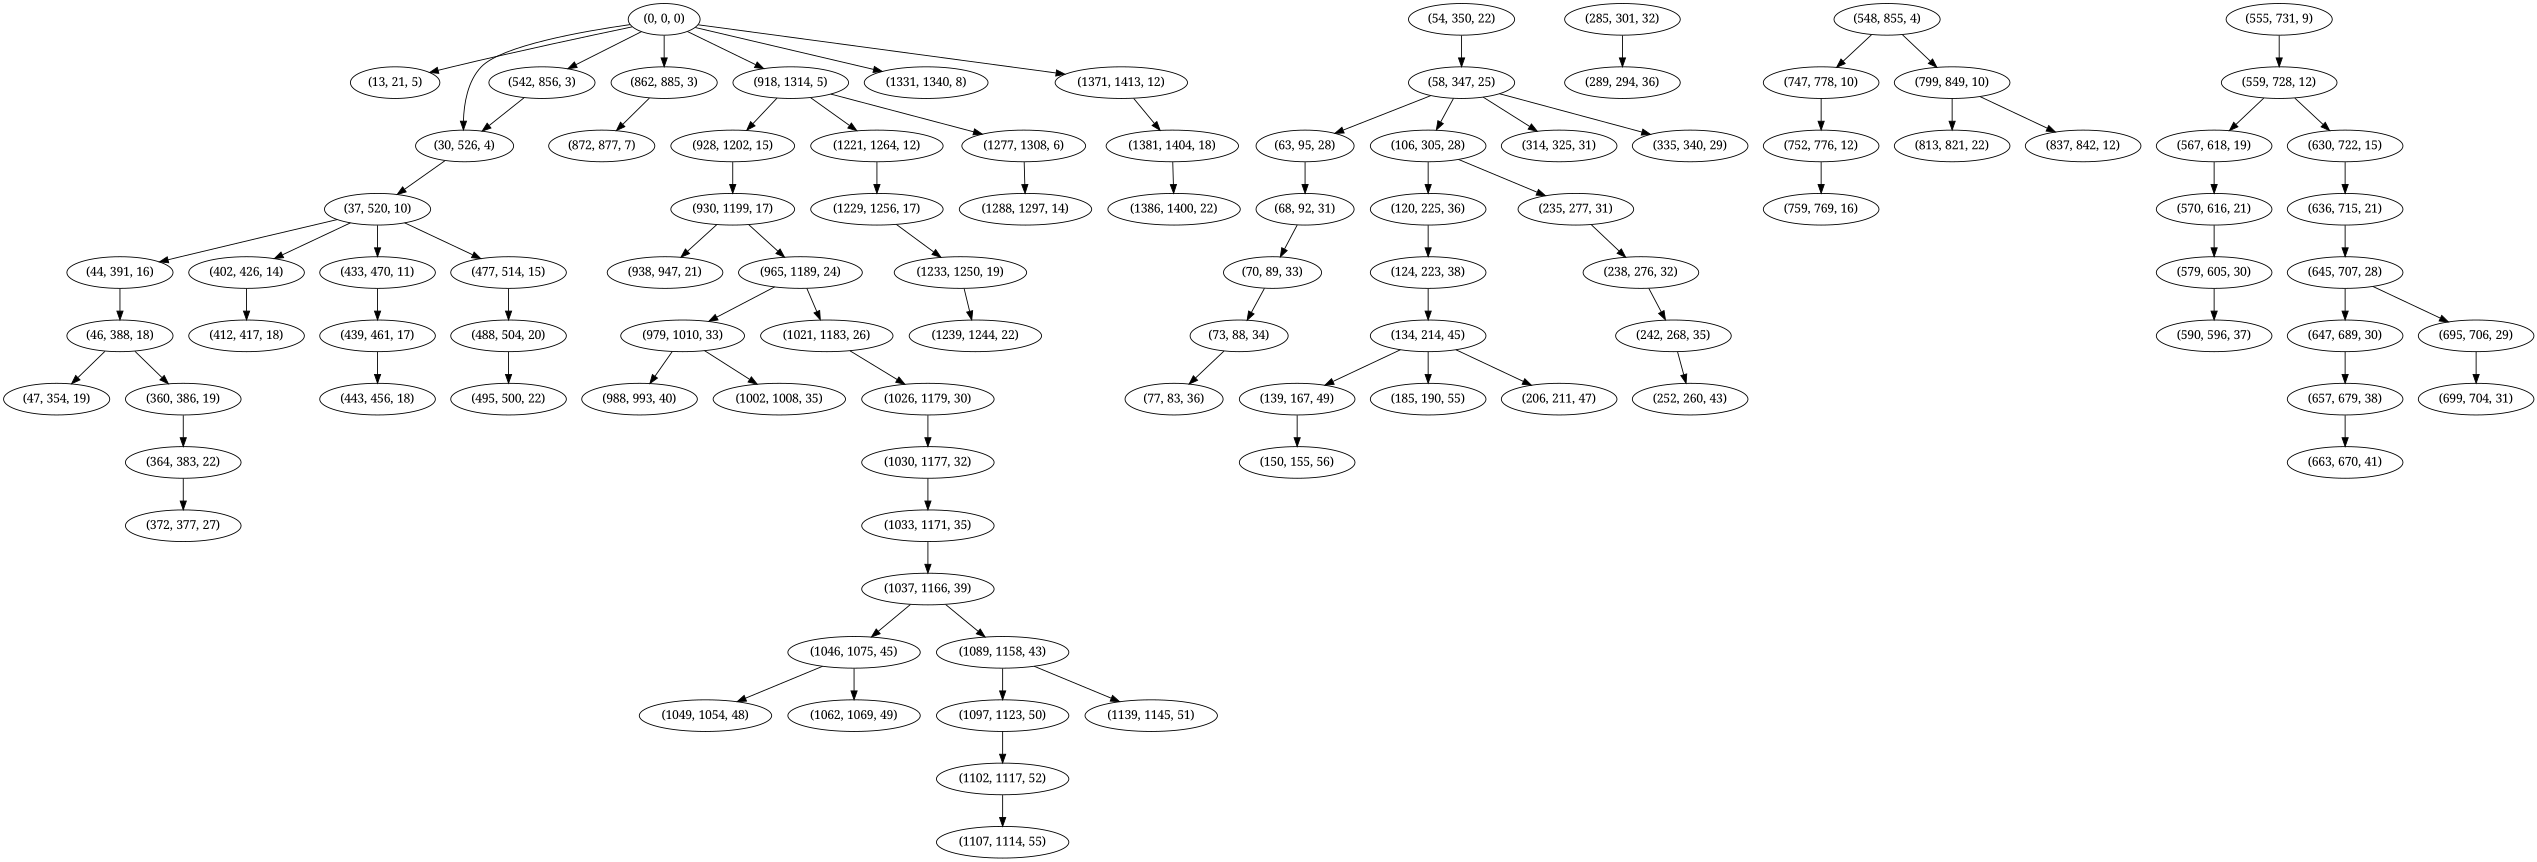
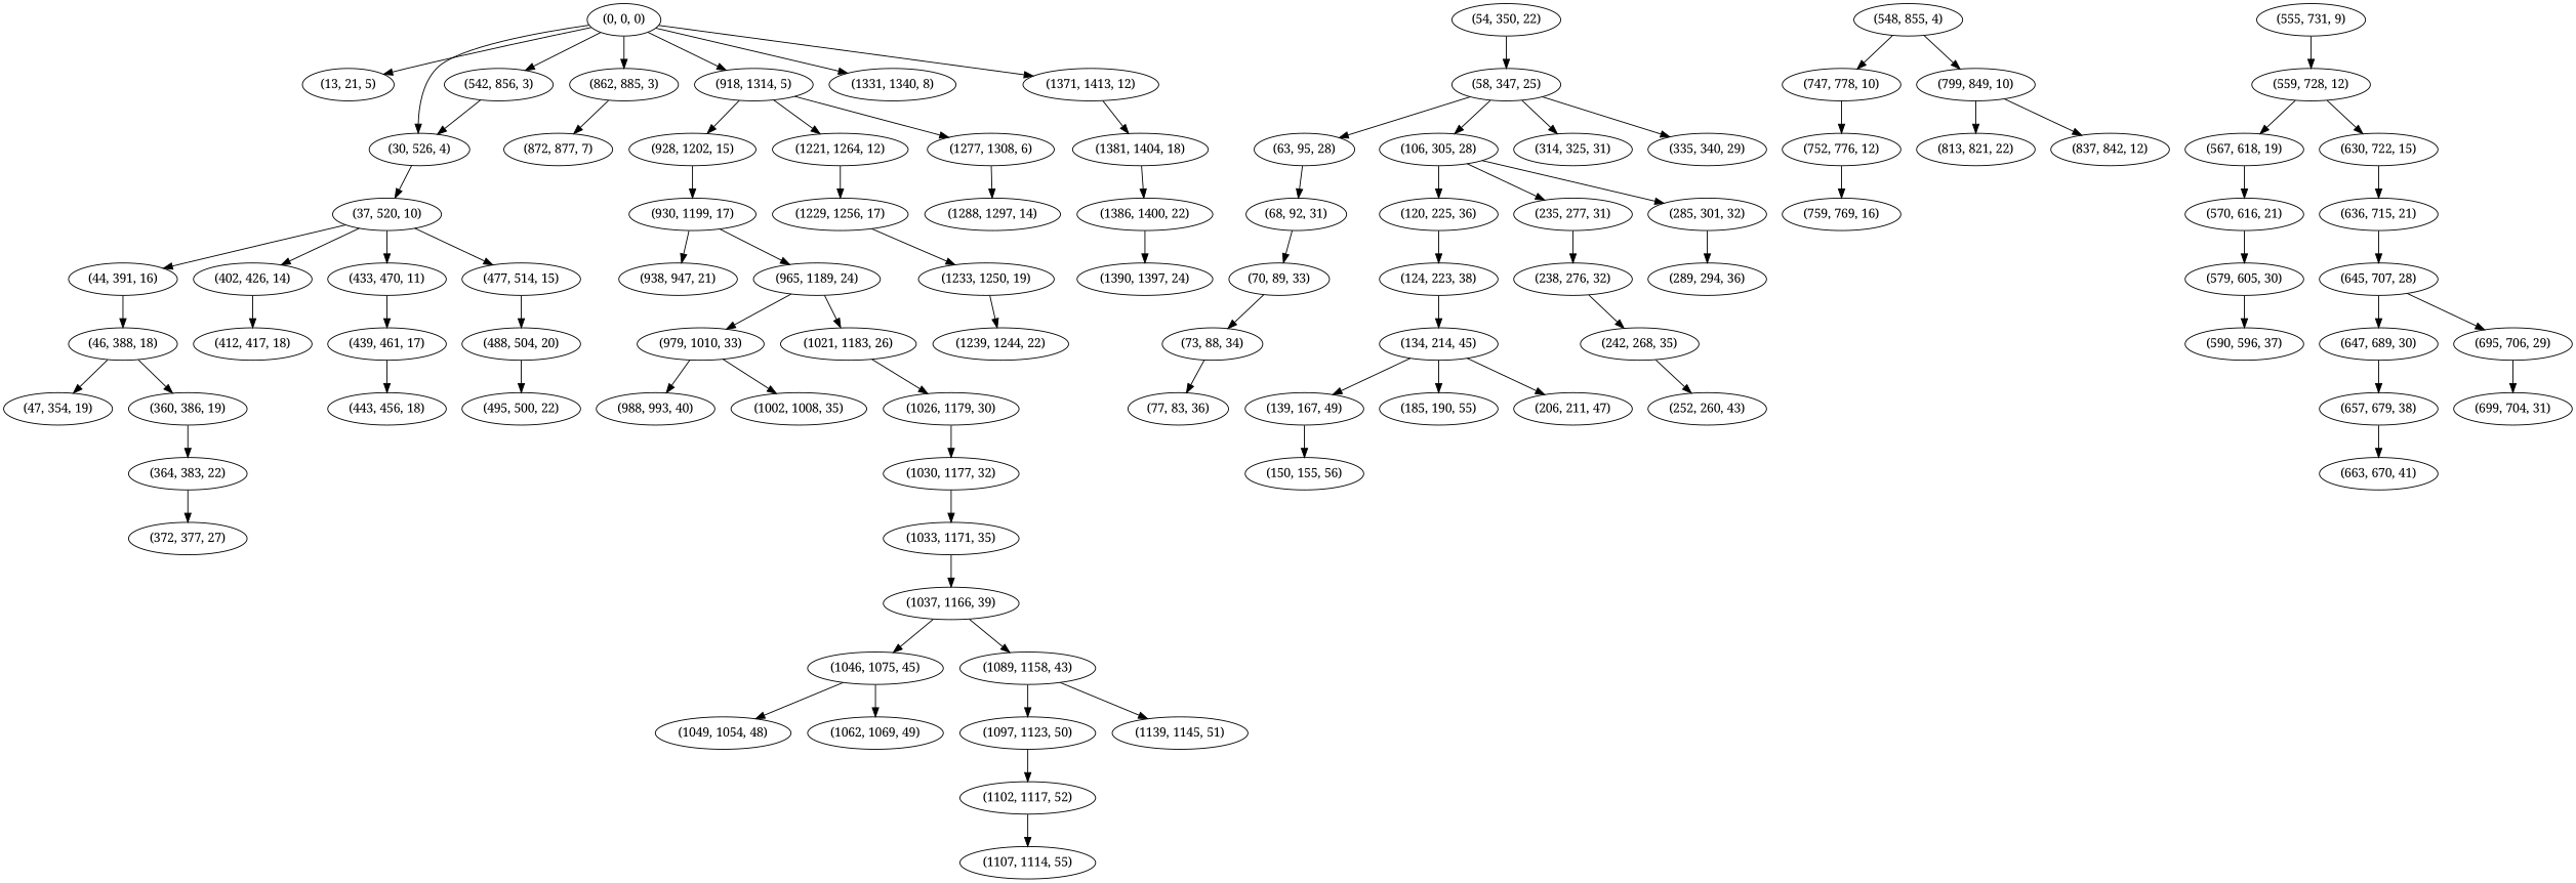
  digraph {
    fontname="Noto Serif"
    node [fontname="Noto Serif"]
    edge [fontname="Noto Serif"]
    "(0, 0, 0)"
    "(13, 21, 5)"
    "(30, 526, 4)"
    "(542, 856, 3)"
    "(862, 885, 3)"
    "(918, 1314, 5)"
    "(1331, 1340, 8)"
    "(1371, 1413, 12)"
    "(37, 520, 10)"
    "(872, 877, 7)"
    "(928, 1202, 15)"
    "(1221, 1264, 12)"
    "(1277, 1308, 6)"
    "(1381, 1404, 18)"
    "(44, 391, 16)"
    "(402, 426, 14)"
    "(433, 470, 11)"
    "(477, 514, 15)"
    "(46, 388, 18)"
    "(412, 417, 18)"
    "(439, 461, 17)"
    n22 [label="(488, 504, 20)"]
    "(47, 354, 19)"
    "(360, 386, 19)"
    "(364, 383, 22)"
    "(54, 350, 22)"
    "(58, 347, 25)"
    "(63, 95, 28)"
    "(106, 305, 28)"
    "(314, 325, 31)"
    "(335, 340, 29)"
    "(68, 92, 31)"
    "(120, 225, 36)"
    "(235, 277, 31)"
    "(285, 301, 32)"
    "(70, 89, 33)"
    "(73, 88, 34)"
    "(77, 83, 36)"
    "(124, 223, 38)"
    "(238, 276, 32)"
    "(289, 294, 36)"
    "(134, 214, 45)"
    "(139, 167, 49)"
    "(185, 190, 55)"
    "(206, 211, 47)"
    "(150, 155, 56)"
    "(242, 268, 35)"
    "(252, 260, 43)"
    "(372, 377, 27)"
    "(443, 456, 18)"
    "(495, 500, 22)"
    "(548, 855, 4)"
    "(747, 778, 10)"
    "(799, 849, 10)"
    "(752, 776, 12)"
    "(813, 821, 22)"
    "(837, 842, 12)"
    "(555, 731, 9)"
    "(559, 728, 12)"
    "(567, 618, 19)"
    "(630, 722, 15)"
    "(570, 616, 21)"
    "(636, 715, 21)"
    "(579, 605, 30)"
    "(590, 596, 37)"
    "(645, 707, 28)"
    "(647, 689, 30)"
    "(695, 706, 29)"
    "(657, 679, 38)"
    "(699, 704, 31)"
    "(663, 670, 41)"
    "(759, 769, 16)"
    "(930, 1199, 17)"
    "(1229, 1256, 17)"
    "(1288, 1297, 14)"
    "(938, 947, 21)"
    "(965, 1189, 24)"
    "(979, 1010, 33)"
    "(1021, 1183, 26)"
    "(988, 993, 40)"
    "(1002, 1008, 35)"
    "(1026, 1179, 30)"
    "(1030, 1177, 32)"
    "(1033, 1171, 35)"
    "(1037, 1166, 39)"
    "(1046, 1075, 45)"
    "(1089, 1158, 43)"
    "(1049, 1054, 48)"
    "(1062, 1069, 49)"
    "(1097, 1123, 50)"
    "(1139, 1145, 51)"
    "(1102, 1117, 52)"
    "(1107, 1114, 55)"
    "(1233, 1250, 19)"
    "(1239, 1244, 22)"
    "(1386, 1400, 22)"
+   "(1390, 1397, 24)"
    "(0, 0, 0)" -> "(13, 21, 5)"
    "(0, 0, 0)" -> "(30, 526, 4)"
    "(0, 0, 0)" -> "(542, 856, 3)"
    "(0, 0, 0)" -> "(862, 885, 3)"
    "(0, 0, 0)" -> "(918, 1314, 5)"
    "(0, 0, 0)" -> "(1331, 1340, 8)"
    "(0, 0, 0)" -> "(1371, 1413, 12)"
    "(30, 526, 4)" -> "(37, 520, 10)"
    "(542, 856, 3)" -> "(30, 526, 4)"
    "(862, 885, 3)" -> "(872, 877, 7)"
    "(918, 1314, 5)" -> "(928, 1202, 15)"
    "(918, 1314, 5)" -> "(1221, 1264, 12)"
    "(918, 1314, 5)" -> "(1277, 1308, 6)"
    "(1371, 1413, 12)" -> "(1381, 1404, 18)"
    "(37, 520, 10)" -> "(44, 391, 16)"
    "(37, 520, 10)" -> "(402, 426, 14)"
    "(37, 520, 10)" -> "(433, 470, 11)"
    "(37, 520, 10)" -> "(477, 514, 15)"
    "(928, 1202, 15)" -> "(930, 1199, 17)"
    "(1221, 1264, 12)" -> "(1229, 1256, 17)"
    "(1277, 1308, 6)" -> "(1288, 1297, 14)"
    "(1381, 1404, 18)" -> "(1386, 1400, 22)"
    "(44, 391, 16)" -> "(46, 388, 18)"
    "(402, 426, 14)" -> "(412, 417, 18)"
    "(433, 470, 11)" -> "(439, 461, 17)"
    "(477, 514, 15)" -> n22
    "(46, 388, 18)" -> "(47, 354, 19)"
    "(46, 388, 18)" -> "(360, 386, 19)"
    "(439, 461, 17)" -> "(443, 456, 18)"
    n22 -> "(495, 500, 22)"
    "(360, 386, 19)" -> "(364, 383, 22)"
    "(364, 383, 22)" -> "(372, 377, 27)"
    "(54, 350, 22)" -> "(58, 347, 25)"
    "(58, 347, 25)" -> "(63, 95, 28)"
    "(58, 347, 25)" -> "(106, 305, 28)"
    "(58, 347, 25)" -> "(314, 325, 31)"
    "(58, 347, 25)" -> "(335, 340, 29)"
    "(63, 95, 28)" -> "(68, 92, 31)"
    "(106, 305, 28)" -> "(120, 225, 36)"
    "(106, 305, 28)" -> "(235, 277, 31)"
+   "(106, 305, 28)" -> "(285, 301, 32)"
    "(68, 92, 31)" -> "(70, 89, 33)"
    "(120, 225, 36)" -> "(124, 223, 38)"
    "(235, 277, 31)" -> "(238, 276, 32)"
    "(285, 301, 32)" -> "(289, 294, 36)"
    "(70, 89, 33)" -> "(73, 88, 34)"
    "(73, 88, 34)" -> "(77, 83, 36)"
    "(124, 223, 38)" -> "(134, 214, 45)"
    "(238, 276, 32)" -> "(242, 268, 35)"
    "(134, 214, 45)" -> "(139, 167, 49)"
    "(134, 214, 45)" -> "(185, 190, 55)"
    "(134, 214, 45)" -> "(206, 211, 47)"
    "(139, 167, 49)" -> "(150, 155, 56)"
    "(242, 268, 35)" -> "(252, 260, 43)"
    "(548, 855, 4)" -> "(747, 778, 10)"
    "(548, 855, 4)" -> "(799, 849, 10)"
    "(747, 778, 10)" -> "(752, 776, 12)"
    "(799, 849, 10)" -> "(813, 821, 22)"
    "(799, 849, 10)" -> "(837, 842, 12)"
    "(752, 776, 12)" -> "(759, 769, 16)"
    "(555, 731, 9)" -> "(559, 728, 12)"
    "(559, 728, 12)" -> "(567, 618, 19)"
    "(559, 728, 12)" -> "(630, 722, 15)"
    "(567, 618, 19)" -> "(570, 616, 21)"
    "(630, 722, 15)" -> "(636, 715, 21)"
    "(570, 616, 21)" -> "(579, 605, 30)"
    "(636, 715, 21)" -> "(645, 707, 28)"
    "(579, 605, 30)" -> "(590, 596, 37)"
    "(645, 707, 28)" -> "(647, 689, 30)"
    "(645, 707, 28)" -> "(695, 706, 29)"
    "(647, 689, 30)" -> "(657, 679, 38)"
    "(695, 706, 29)" -> "(699, 704, 31)"
    "(657, 679, 38)" -> "(663, 670, 41)"
    "(930, 1199, 17)" -> "(938, 947, 21)"
    "(930, 1199, 17)" -> "(965, 1189, 24)"
    "(1229, 1256, 17)" -> "(1233, 1250, 19)"
    "(965, 1189, 24)" -> "(979, 1010, 33)"
    "(965, 1189, 24)" -> "(1021, 1183, 26)"
    "(979, 1010, 33)" -> "(988, 993, 40)"
    "(979, 1010, 33)" -> "(1002, 1008, 35)"
    "(1021, 1183, 26)" -> "(1026, 1179, 30)"
    "(1026, 1179, 30)" -> "(1030, 1177, 32)"
    "(1030, 1177, 32)" -> "(1033, 1171, 35)"
    "(1033, 1171, 35)" -> "(1037, 1166, 39)"
    "(1037, 1166, 39)" -> "(1046, 1075, 45)"
    "(1037, 1166, 39)" -> "(1089, 1158, 43)"
    "(1046, 1075, 45)" -> "(1049, 1054, 48)"
    "(1046, 1075, 45)" -> "(1062, 1069, 49)"
    "(1089, 1158, 43)" -> "(1097, 1123, 50)"
    "(1089, 1158, 43)" -> "(1139, 1145, 51)"
    "(1097, 1123, 50)" -> "(1102, 1117, 52)"
    "(1102, 1117, 52)" -> "(1107, 1114, 55)"
    "(1233, 1250, 19)" -> "(1239, 1244, 22)"
+   "(1386, 1400, 22)" -> "(1390, 1397, 24)"
  }
